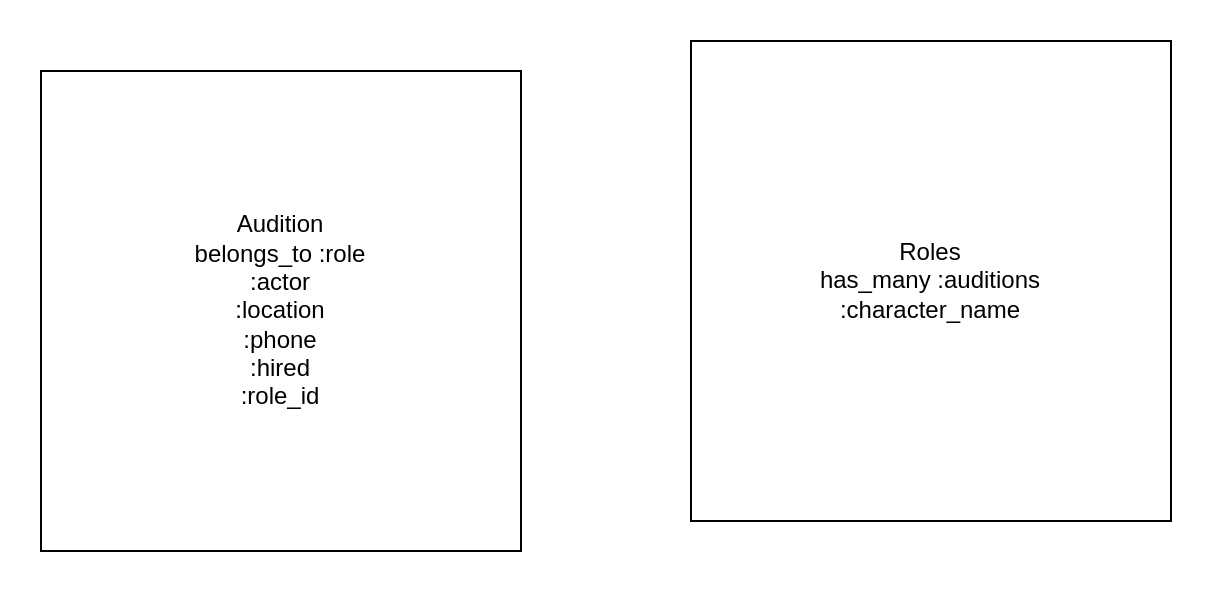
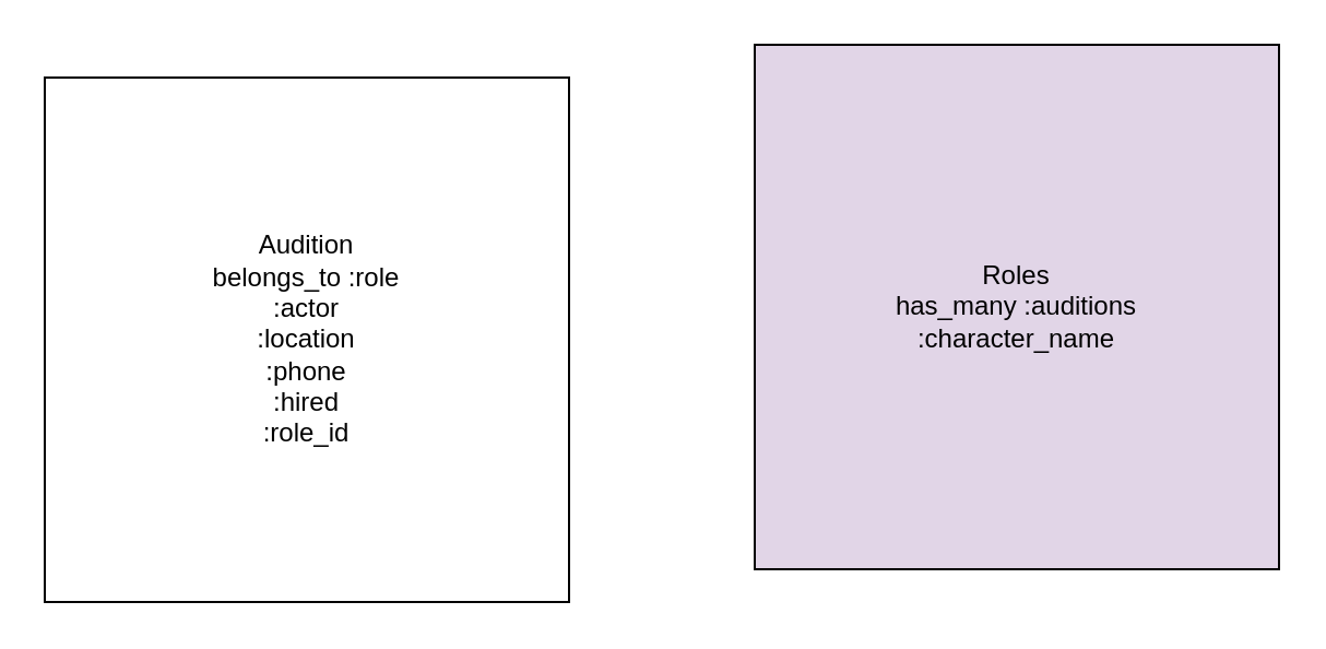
  <mxCell id="0" />
  <mxCell id="1" parent="0" />
  <mxCell id="2" value="Audition&lt;br&gt;belongs_to :role&lt;br&gt;:actor&lt;br&gt;:location&lt;br&gt;:phone&lt;br&gt;:hired&lt;br&gt;:role_id" style="whiteSpace=wrap;html=1;" vertex="1" parent="1"><mxGeometry x="20" y="35" width="240" height="240" as="geometry" /></mxCell>
- <mxCell id="3" value="Roles&lt;br&gt;has_many :auditions&lt;br&gt;:character_name" style="whiteSpace=wrap;html=1;" vertex="1" parent="1"><mxGeometry x="345" y="20" width="240" height="240" as="geometry" /></mxCell>
+ <mxCell id="3" value="Roles&lt;br&gt;has_many :auditions&lt;br&gt;:character_name" style="whiteSpace=wrap;html=1;fillColor=#e1d5e7;" vertex="1" parent="1"><mxGeometry x="345" y="20" width="240" height="240" as="geometry" /></mxCell>
